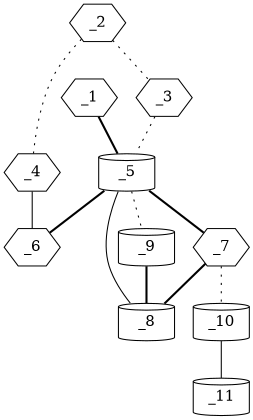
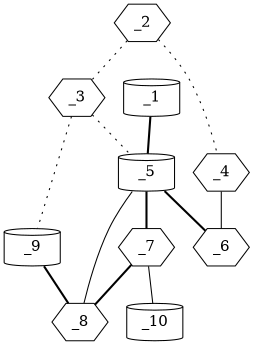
  graph {
    node [charge=0 chem=2 shape=hexagon symbol="O  " x=3.7024 y=1.4744]
    edge [style=bold valence=1]
-   _1 [x=2 y=-1.9744]
+   _1 [shape=cylinder x=2 y=-1.9744]
    _5 [chem=26 shape=cylinder symbol="Bi " y=-0.0256]
    _2 [chem=1 symbol="C  " x=2.5 y=-1.1083]
    _3 [x=3.4945 y=-1.0038]
    _4 [chem=1 symbol="C  " x=2.8364]
    _6 [x=2.8364 y=0.4744]
    _7 [chem=1 symbol="C  " y=1.9744]
-   _8 [shape=cylinder x=3.3364 y=0.9744]
+   _8 [x=3.3364 y=0.9744]
    _9 [shape=cylinder x=4.5685 y=0.4744]
    _10 [chem=1 shape=cylinder symbol="C  " x=4.5685]
-   _11 [shape=cylinder x=5.4345 y=1.9744]
    _1 -- _5 [valence=2]
    _5 -- _6
    _5 -- _7
    _5 -- _8 [style=solid]
-   _5 -- _9 [style=dotted]
+   _3 -- _9 [style=dotted]
    _2 -- _3 [style=dotted]
    _2 -- _4 [style=dotted]
    _3 -- _5 [style=dotted]
    _4 -- _6 [style=solid]
    _7 -- _8
-   _7 -- _10 [style=dotted]
+   _7 -- _10 [style=solid]
    _9 -- _8
-   _10 -- _11 [style=solid valence=2]
  }
